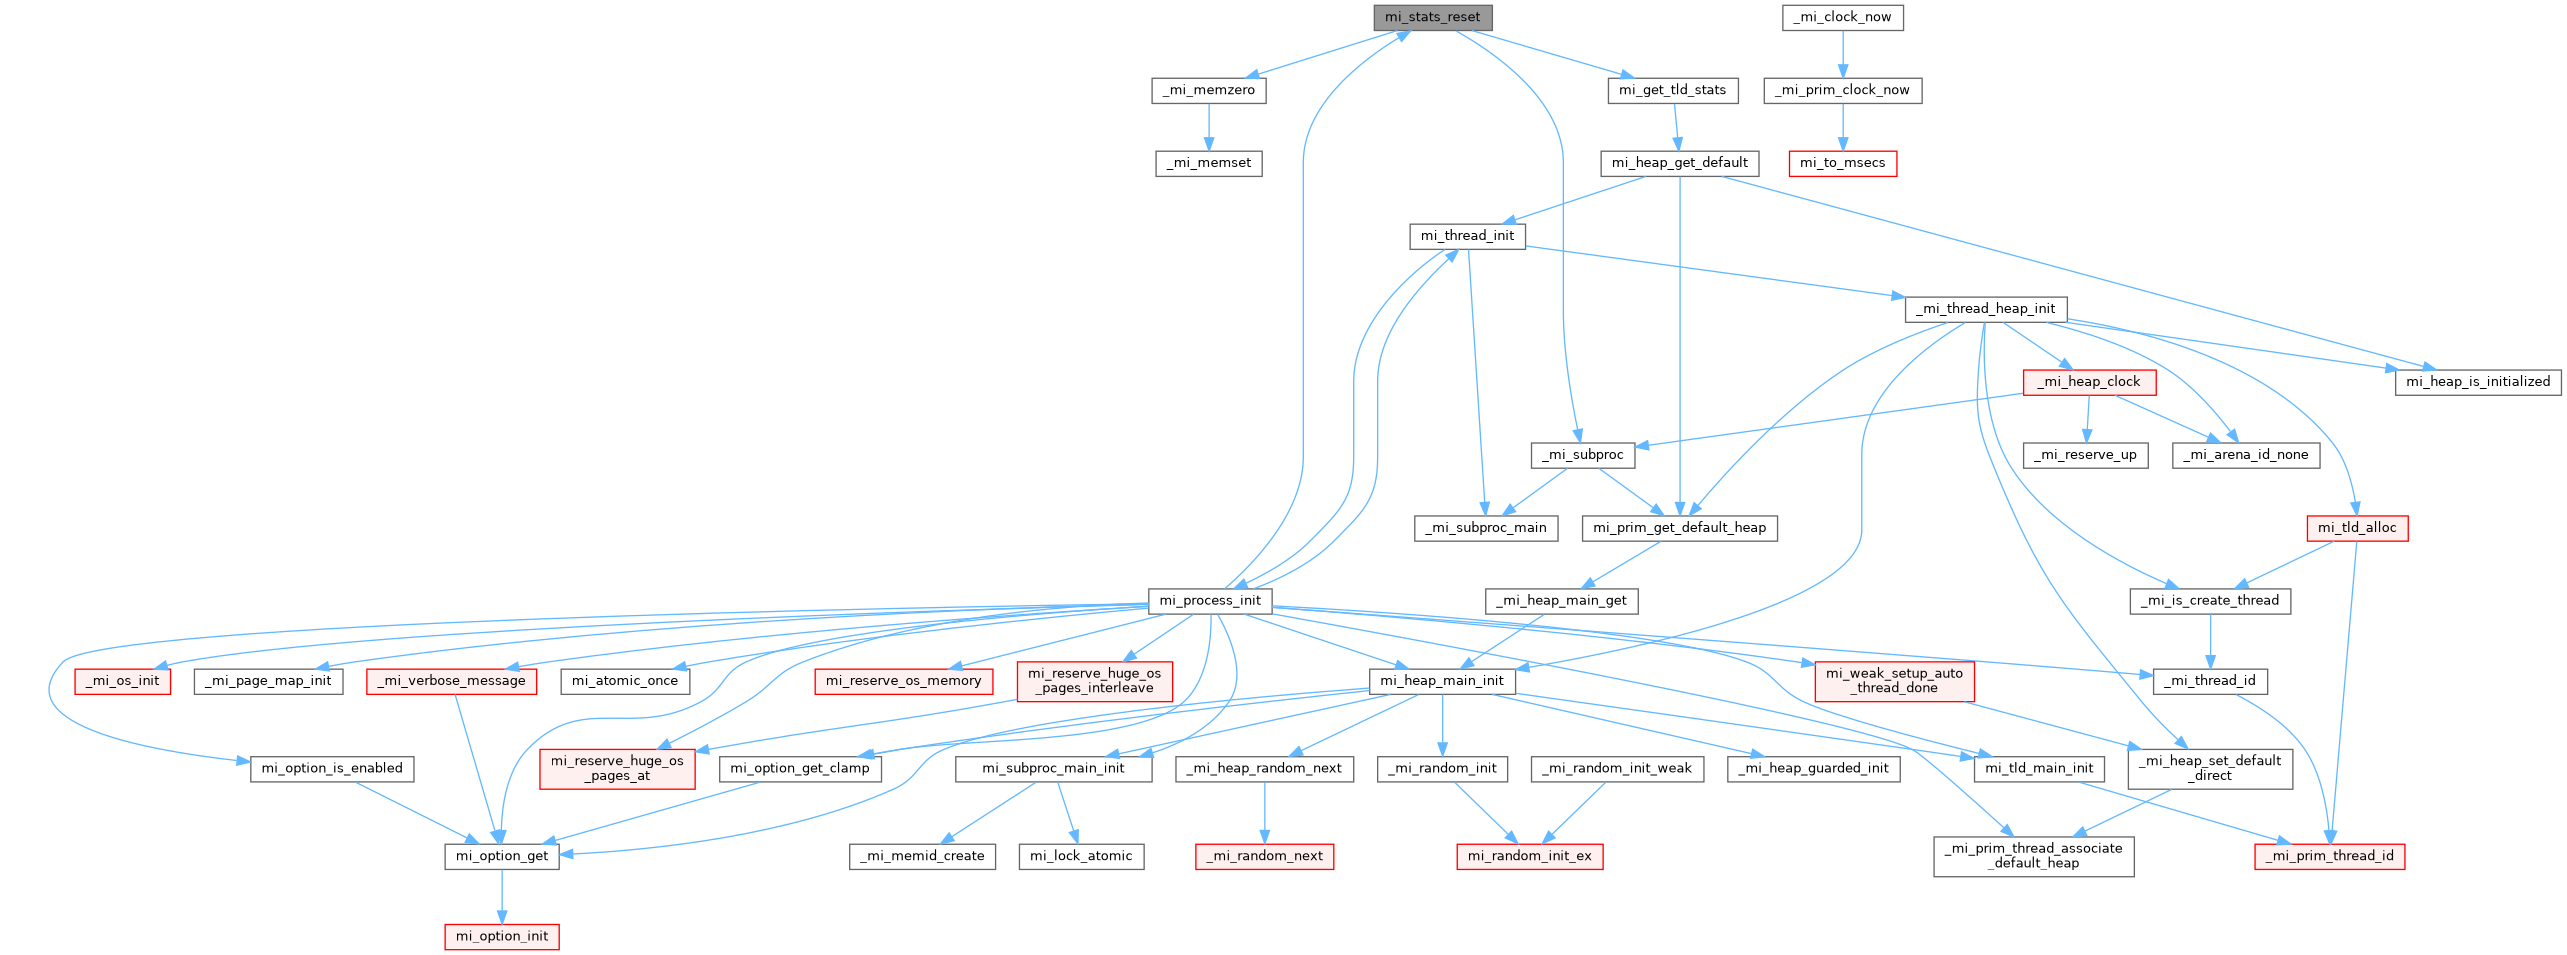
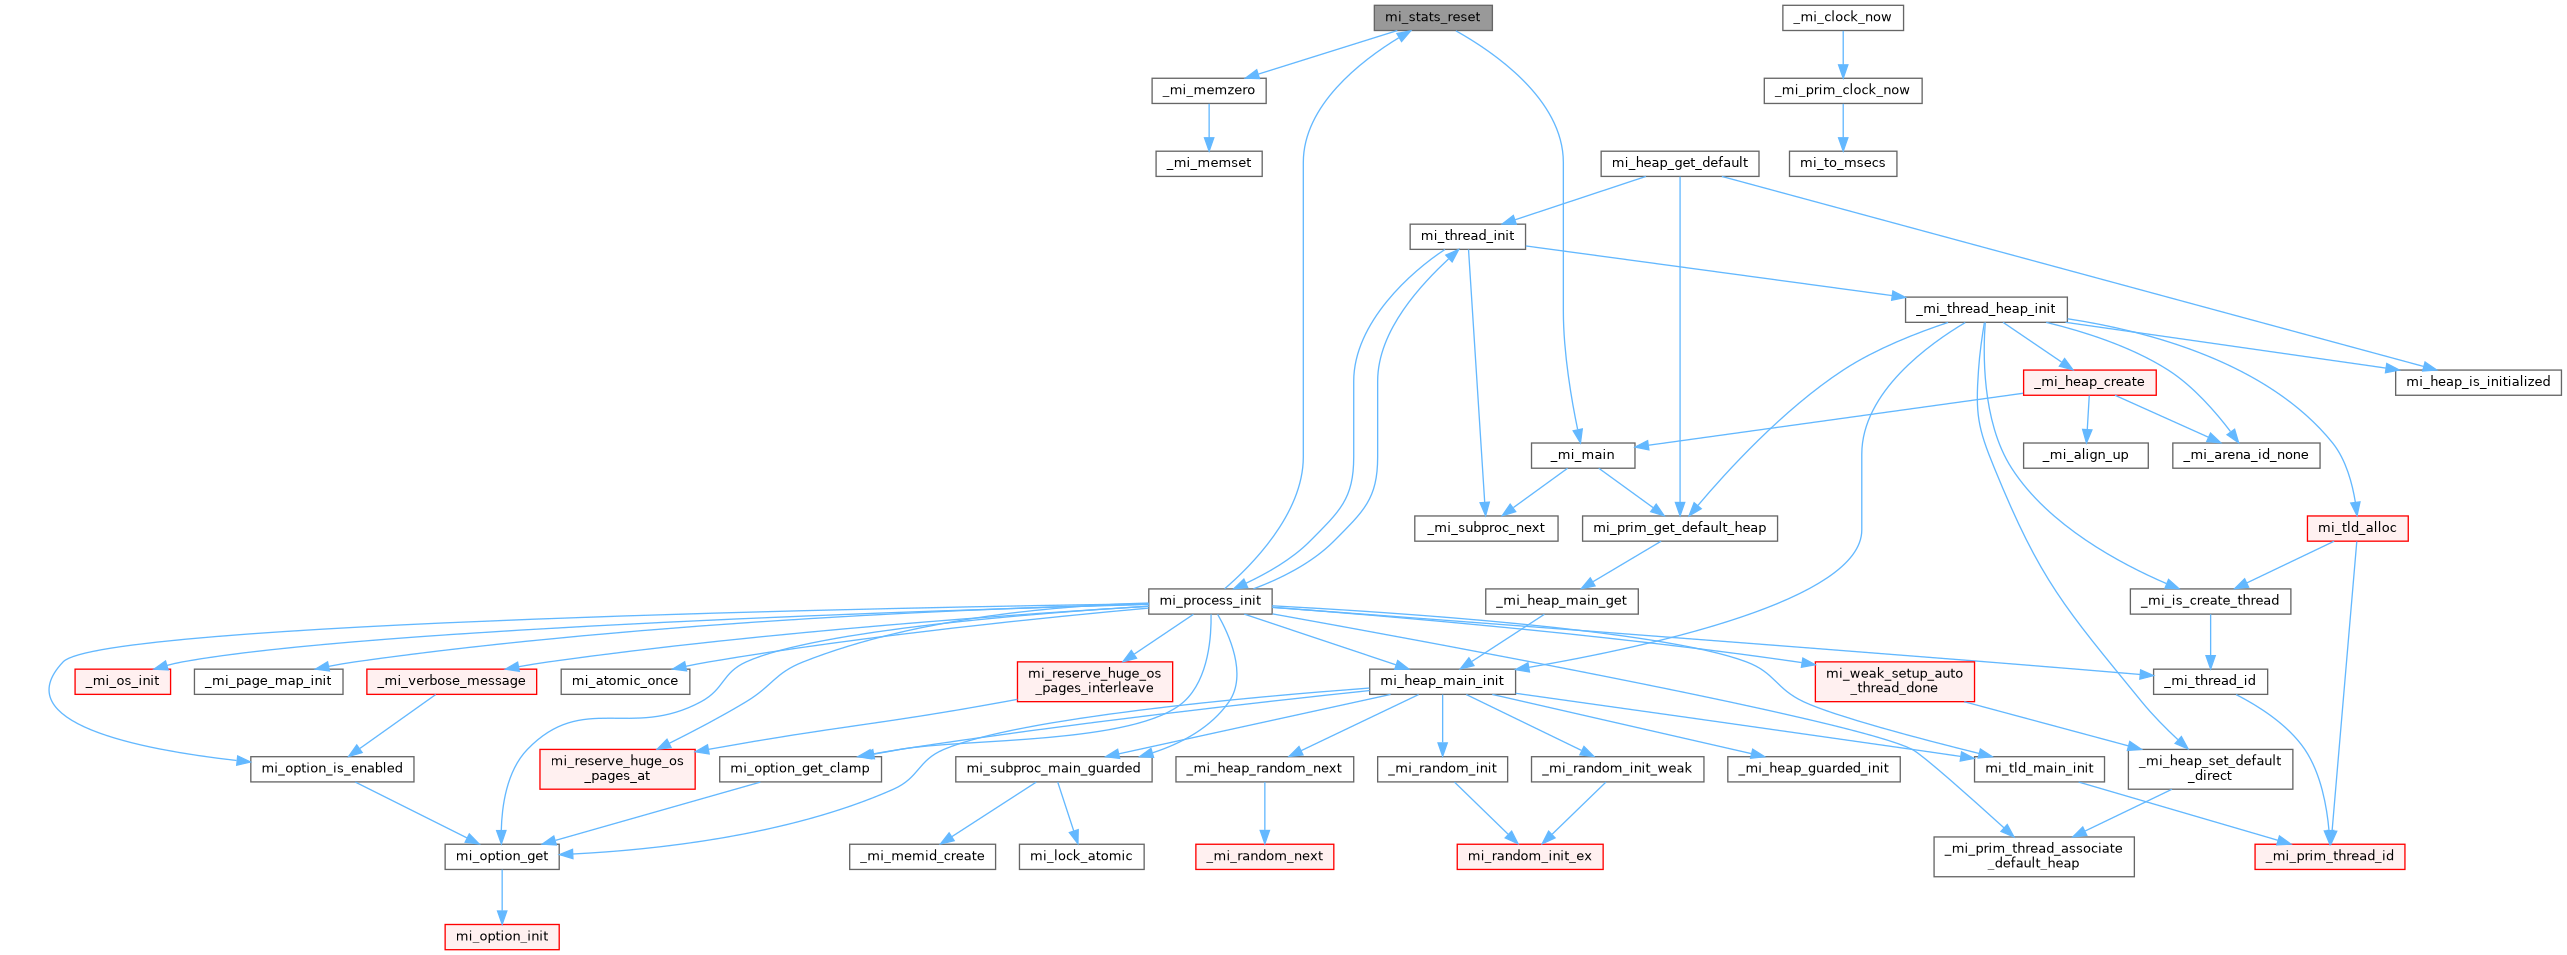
  digraph {
    rankdir=TB
    node [color=grey40 fillcolor=white fontname=Helvetica fontsize=10 shape=box style=filled]
    edge [color=steelblue1 fontname=Helvetica fontsize=10 labelfontname=Helvetica labelfontsize=10 style=solid]
    n1 [color=gray40 fillcolor=grey60 fontcolor=black height=0.2 label=mi_stats_reset width=0.4]
    n2 [height=0.2 label=_mi_memzero width=0.4]
-   n3 [height=0.2 label=_mi_subproc width=0.4]
-   n4 [height=0.2 label=mi_get_tld_stats width=0.4]
+   n3 [height=0.2 label=_mi_main width=0.4]
    n5 [height=0.2 label=_mi_memset width=0.4]
-   n6 [height=0.2 label=_mi_subproc_main width=0.4]
+   n6 [height=0.2 label=_mi_subproc_next width=0.4]
    n7 [height=0.2 label=mi_prim_get_default_heap width=0.4]
    n8 [height=0.2 label=mi_heap_get_default width=0.4]
    n9 [height=0.2 label=_mi_clock_now width=0.4]
    n10 [height=0.2 label=_mi_prim_clock_now width=0.4]
-   n11 [color=red height=0.2 label=mi_to_msecs width=0.4]
+   n11 [height=0.2 label=mi_to_msecs width=0.4]
    n12 [height=0.2 label=_mi_heap_main_get width=0.4]
    n13 [height=0.2 label=mi_heap_main_init width=0.4]
    n14 [height=0.2 label=_mi_heap_guarded_init width=0.4]
    n15 [height=0.2 label=_mi_heap_random_next width=0.4]
    n16 [height=0.2 label=_mi_random_init width=0.4]
    n17 [height=0.2 label=_mi_random_init_weak width=0.4]
    n18 [height=0.2 label=mi_option_get width=0.4]
    n19 [height=0.2 label=mi_option_get_clamp width=0.4]
-   n20 [height=0.2 label=mi_subproc_main_init width=0.4]
+   n20 [height=0.2 label=mi_subproc_main_guarded width=0.4]
    n21 [height=0.2 label=mi_tld_main_init width=0.4]
    n22 [color=red fillcolor="#FFF0F0" height=0.2 label=_mi_random_next width=0.4]
    n23 [color=red fillcolor="#FFF0F0" height=0.2 label=mi_random_init_ex width=0.4]
    n24 [color=red fillcolor="#FFF0F0" height=0.2 label=mi_option_init width=0.4]
    n25 [height=0.2 label=_mi_memid_create width=0.4]
    n26 [height=0.2 label=mi_lock_atomic width=0.4]
    n27 [color=red fillcolor="#FFF0F0" height=0.2 label=_mi_prim_thread_id width=0.4]
    n28 [height=0.2 label=mi_heap_is_initialized width=0.4]
    n29 [height=0.2 label=mi_thread_init width=0.4]
    n30 [height=0.2 label=_mi_thread_heap_init width=0.4]
    n31 [height=0.2 label=mi_process_init width=0.4]
    n32 [height=0.2 label=_mi_arena_id_none width=0.4]
-   n33 [color=red fillcolor="#FFF0F0" height=0.2 label=_mi_heap_clock width=0.4]
+   n33 [color=red fillcolor="#FFF0F0" height=0.2 label=_mi_heap_create width=0.4]
    n34 [height=0.2 label="_mi_heap_set_default\l_direct" width=0.4]
    n35 [height=0.2 label=_mi_is_create_thread width=0.4]
    n36 [color=red fillcolor="#FFF0F0" height=0.2 label=mi_tld_alloc width=0.4]
    n37 [height=0.2 label="_mi_prim_thread_associate\l_default_heap" width=0.4]
    n38 [height=0.2 label=_mi_thread_id width=0.4]
    n39 [color=red fillcolor="#FFF0F0" height=0.2 label=_mi_os_init width=0.4]
    n40 [height=0.2 label=_mi_page_map_init width=0.4]
    n41 [color=red fillcolor="#FFF0F0" height=0.2 label=_mi_verbose_message width=0.4]
    n42 [height=0.2 label=mi_option_is_enabled width=0.4]
    n43 [height=0.2 label=mi_atomic_once width=0.4]
    n44 [color=red fillcolor="#FFF0F0" height=0.2 label="mi_weak_setup_auto\l_thread_done" width=0.4]
    n45 [color=red fillcolor="#FFF0F0" height=0.2 label="mi_reserve_huge_os\l_pages_at" width=0.4]
    n46 [color=red fillcolor="#FFF0F0" height=0.2 label="mi_reserve_huge_os\l_pages_interleave" width=0.4]
-   n47 [color=red fillcolor="#FFF0F0" height=0.2 label=mi_reserve_os_memory width=0.4]
-   n48 [height=0.2 label=_mi_reserve_up width=0.4]
+   n48 [height=0.2 label=_mi_align_up width=0.4]
    n1 -> n2
    n1 -> n3
-   n1 -> n4
    n2 -> n5
    n3 -> n6
    n3 -> n7
-   n4 -> n8
    n7 -> n12
    n8 -> n7
    n8 -> n28
    n8 -> n29
    n9 -> n10
    n10 -> n11
    n12 -> n13
    n13 -> n14
    n13 -> n15
    n13 -> n16
+   n13 -> n17
    n13 -> n18
    n13 -> n19
    n13 -> n20
    n13 -> n21
    n15 -> n22
    n16 -> n23
    n17 -> n23
    n18 -> n24
    n19 -> n18
    n20 -> n25
    n20 -> n26
    n21 -> n27
    n29 -> n6
    n29 -> n30
    n29 -> n31
    n30 -> n7
    n30 -> n13
    n30 -> n28
    n30 -> n32
    n30 -> n33
    n30 -> n34
    n30 -> n35
    n30 -> n36
    n31 -> n1
    n31 -> n13
    n31 -> n18
    n31 -> n19
    n31 -> n20
    n31 -> n21
    n31 -> n29
    n31 -> n37
    n31 -> n38
    n31 -> n39
    n31 -> n40
    n31 -> n41
    n31 -> n42
    n31 -> n43
    n31 -> n44
    n31 -> n45
    n31 -> n46
-   n31 -> n47
    n33 -> n3
    n33 -> n32
    n33 -> n48
    n34 -> n37
    n35 -> n38
    n36 -> n27
    n36 -> n35
    n38 -> n27
-   n41 -> n18
+   n41 -> n42
    n42 -> n18
    n44 -> n34
    n46 -> n45
  }
